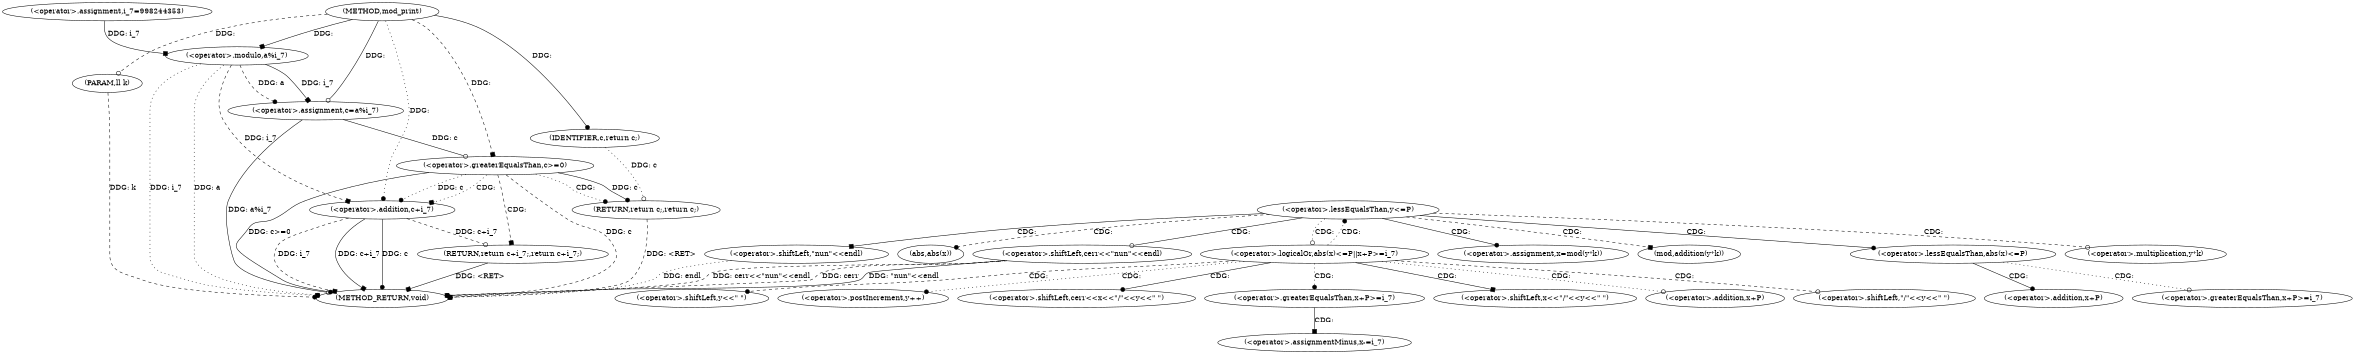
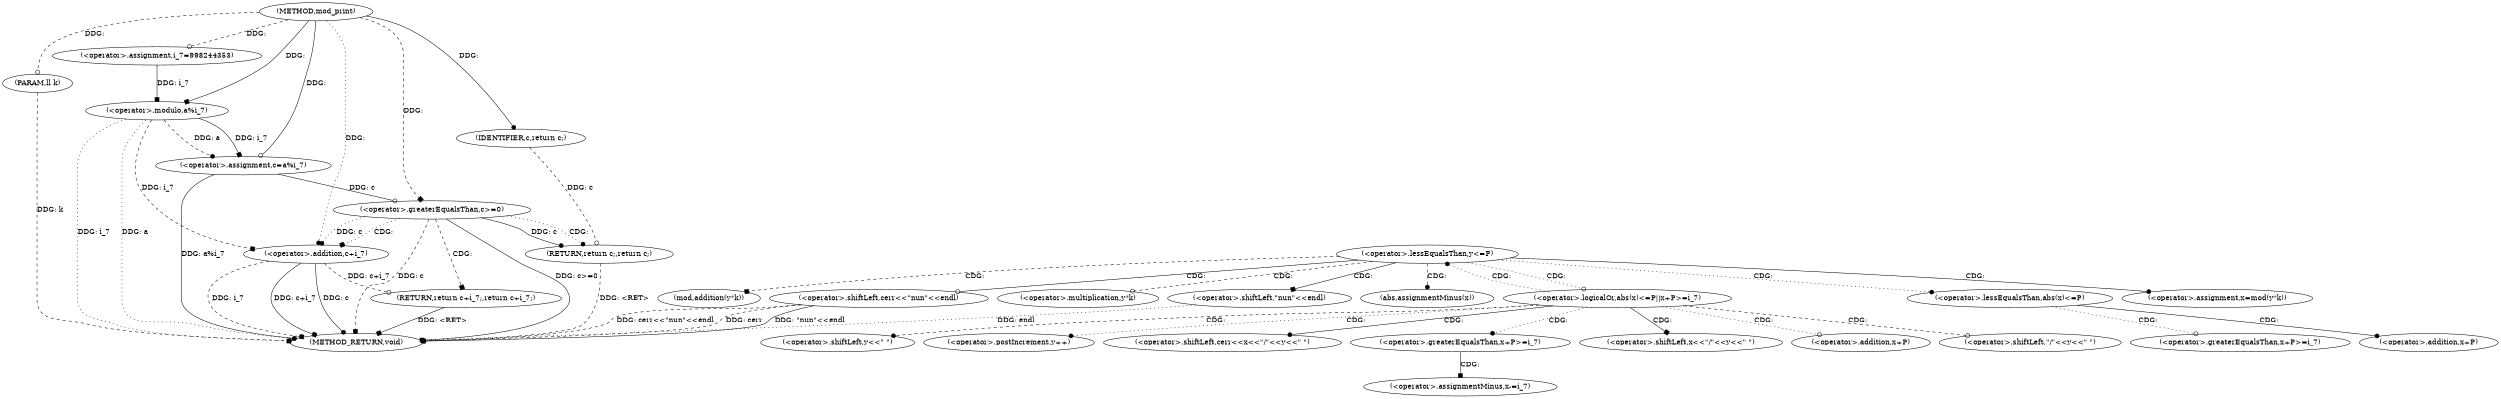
  digraph {
    edge [arrowhead=dot style=solid]
    n1 [label="(METHOD,mod_print)"]
    n2 [label="(PARAM,ll k)"]
    n3 [label="(<operator>.assignment,i_7=998244353)"]
    n4 [label="(<operator>.assignment,c=a%i_7)"]
    n5 [label="(<operator>.greaterEqualsThan,c>=0)"]
    n6 [label="(<operator>.addition,c+i_7)"]
    n7 [label="(<operator>.modulo,a%i_7)"]
    n8 [label="(IDENTIFIER,c,return c;)"]
    n9 [label="(METHOD_RETURN,void)"]
    n10 [label="(RETURN,return c+i_7;,return c+i_7;)"]
    n11 [label="(RETURN,return c;,return c;)"]
    n12 [label="(<operator>.shiftLeft,cerr<<\"nun\"<<endl)"]
    n13 [label="(<operator>.shiftLeft,\"nun\"<<endl)"]
    n14 [label="(<operator>.lessEqualsThan,y<=P)"]
    n15 [label="(<operator>.assignment,x=mod(y*k))"]
    n16 [label="(mod,addition(y*k))"]
    n17 [label="(<operator>.logicalOr,abs(x)<=P||x+P>=i_7)"]
    n18 [label="(<operator>.multiplication,y*k)"]
    n19 [label="(<operator>.lessEqualsThan,abs(x)<=P)"]
-   n20 [label="(abs,abs(x))"]
+   n20 [label="(abs,assignmentMinus(x))"]
    n21 [label="(<operator>.postIncrement,y++)"]
    n22 [label="(<operator>.shiftLeft,cerr<<x<<\"/\"<<y<<\" \")"]
    n23 [label="(<operator>.greaterEqualsThan,x+P>=i_7)"]
    n24 [label="(<operator>.shiftLeft,x<<\"/\"<<y<<\" \")"]
    n25 [label="(<operator>.addition,x+P)"]
    n26 [label="(<operator>.shiftLeft,\"/\"<<y<<\" \")"]
    n27 [label="(<operator>.shiftLeft,y<<\" \")"]
    n28 [label="(<operator>.greaterEqualsThan,x+P>=i_7)"]
    n29 [label="(<operator>.addition,x+P)"]
    n30 [label="(<operator>.assignmentMinus,x-=i_7)"]
    n1 -> n2 [arrowhead=odot label="DDG: " style=dashed]
+   n1 -> n3 [arrowhead=odot label="DDG: " style=dashed]
    n1 -> n4 [arrowhead=odot label="DDG: "]
    n1 -> n5 [arrowhead=box label="DDG: " style=dashed]
    n1 -> n6 [label="DDG: " style=dotted]
    n1 -> n7 [arrowhead=box label="DDG: "]
    n1 -> n8 [label="DDG: "]
    n2 -> n9 [label="DDG: k" style=dashed]
    n3 -> n7 [arrowhead=box label="DDG: i_7"]
    n4 -> n5 [arrowhead=odot label="DDG: c"]
    n4 -> n9 [arrowhead=odot label="DDG: a%i_7"]
    n5 -> n6 [label="DDG: c" style=dotted]
    n5 -> n6 [arrowhead=box label="CDG: " style=dotted]
    n5 -> n9 [arrowhead=box label="DDG: c" style=dashed]
    n5 -> n9 [label="DDG: c>=0"]
    n5 -> n10 [arrowhead=box label="CDG: " style=dashed]
    n5 -> n11 [label="DDG: c"]
    n5 -> n11 [label="CDG: " style=dotted]
    n6 -> n9 [label="DDG: c"]
    n6 -> n9 [arrowhead=box label="DDG: i_7" style=dashed]
    n6 -> n9 [arrowhead=box label="DDG: c+i_7"]
    n6 -> n10 [arrowhead=odot label="DDG: c+i_7" style=dashed]
    n7 -> n4 [label="DDG: a" style=dashed]
    n7 -> n4 [arrowhead=box label="DDG: i_7"]
    n7 -> n6 [arrowhead=box label="DDG: i_7" style=dashed]
    n7 -> n9 [arrowhead=box label="DDG: i_7" style=dotted]
    n7 -> n9 [label="DDG: a" style=dotted]
-   n8 -> n11 [arrowhead=odot label="DDG: c" style=dotted]
+   n8 -> n11 [arrowhead=odot label="DDG: c" style=dashed]
    n10 -> n9 [arrowhead=box label="DDG: <RET>"]
    n11 -> n9 [label="DDG: <RET>" style=dashed]
    n12 -> n9 [arrowhead=odot label="DDG: cerr<<\"nun\"<<endl" style=dashed]
    n12 -> n9 [label="DDG: cerr" style=dashed]
    n12 -> n9 [arrowhead=box label="DDG: \"nun\"<<endl"]
    n13 -> n9 [arrowhead=box label="DDG: endl" style=dotted]
    n14 -> n12 [arrowhead=odot label="CDG: "]
    n14 -> n13 [arrowhead=box label="CDG: "]
    n14 -> n15 [label="CDG: "]
    n14 -> n16 [arrowhead=box label="CDG: " style=dashed]
    n14 -> n17 [arrowhead=odot label="CDG: " style=dotted]
    n14 -> n18 [arrowhead=odot label="CDG: " style=dashed]
-   n14 -> n19 [label="CDG: "]
+   n14 -> n19 [label="CDG: " style=dotted]
    n14 -> n20 [label="CDG: " style=dashed]
    n17 -> n14 [label="CDG: " style=dotted]
    n17 -> n21 [label="CDG: " style=dotted]
    n17 -> n22 [label="CDG: "]
    n17 -> n23 [label="CDG: " style=dotted]
    n17 -> n24 [arrowhead=box label="CDG: "]
    n17 -> n25 [arrowhead=odot label="CDG: " style=dotted]
    n17 -> n26 [arrowhead=odot label="CDG: " style=dashed]
    n17 -> n27 [label="CDG: " style=dashed]
    n19 -> n28 [arrowhead=odot label="CDG: " style=dotted]
    n19 -> n29 [label="CDG: "]
    n23 -> n30 [arrowhead=box label="CDG: "]
  }
